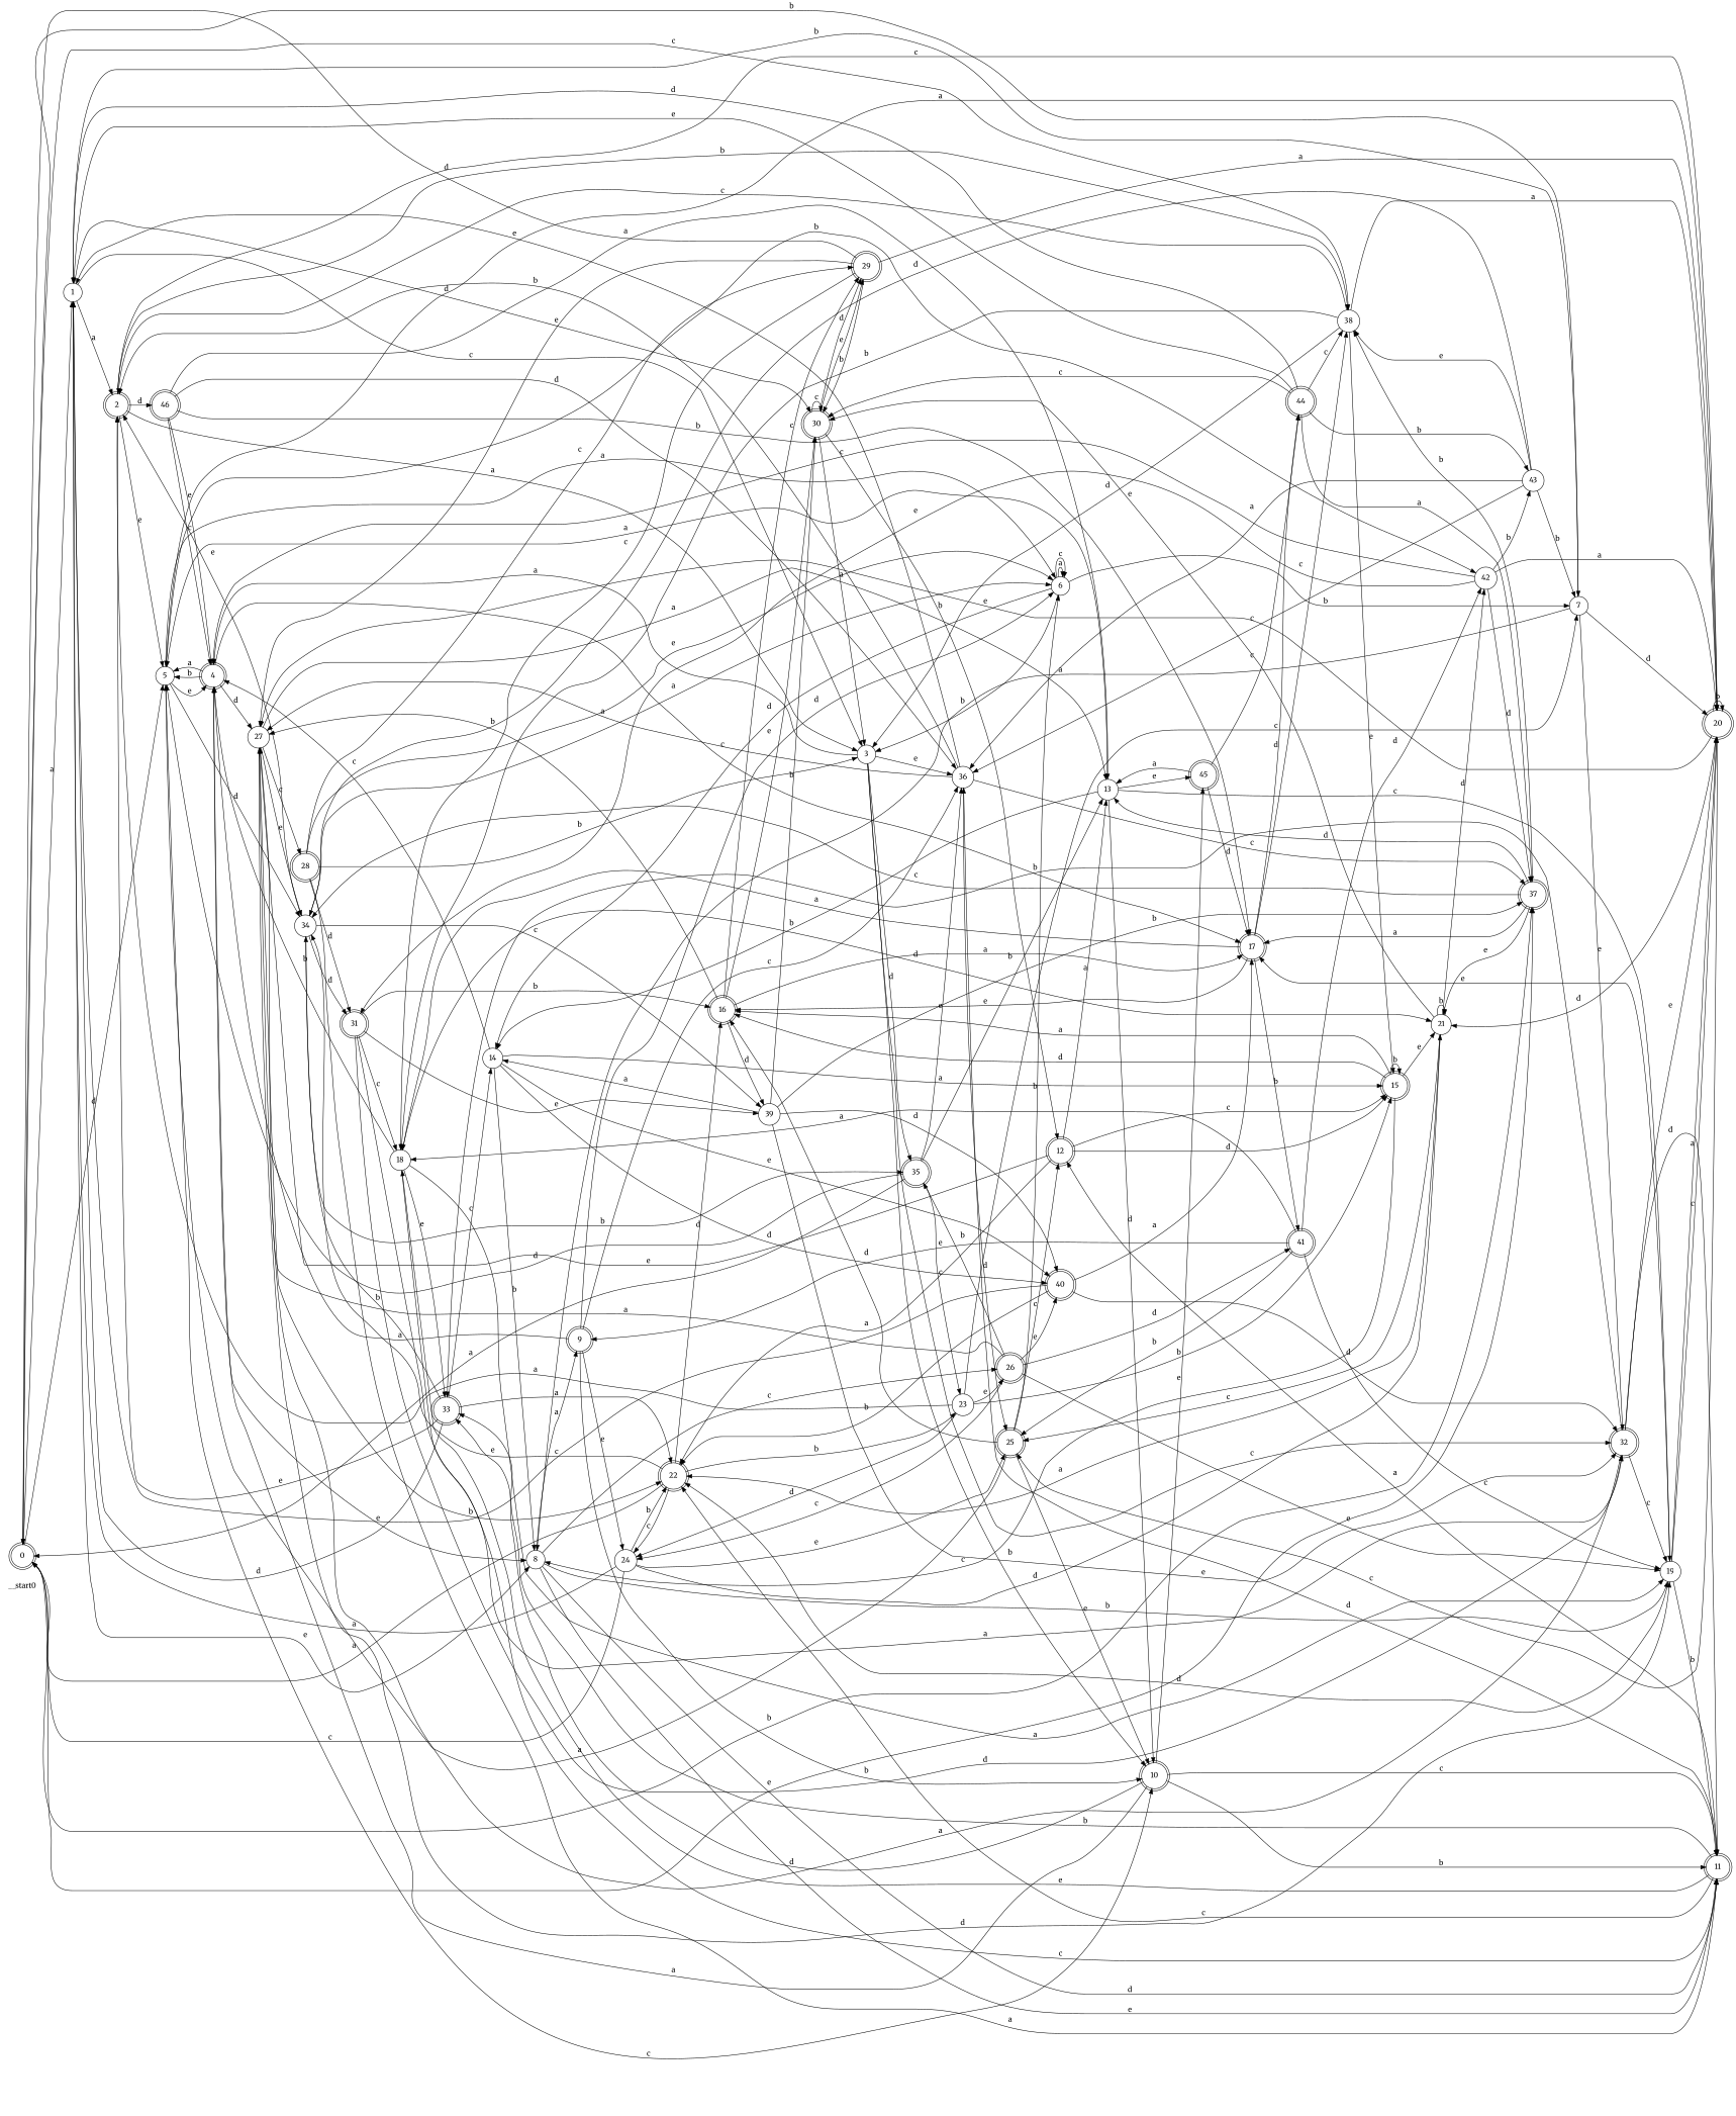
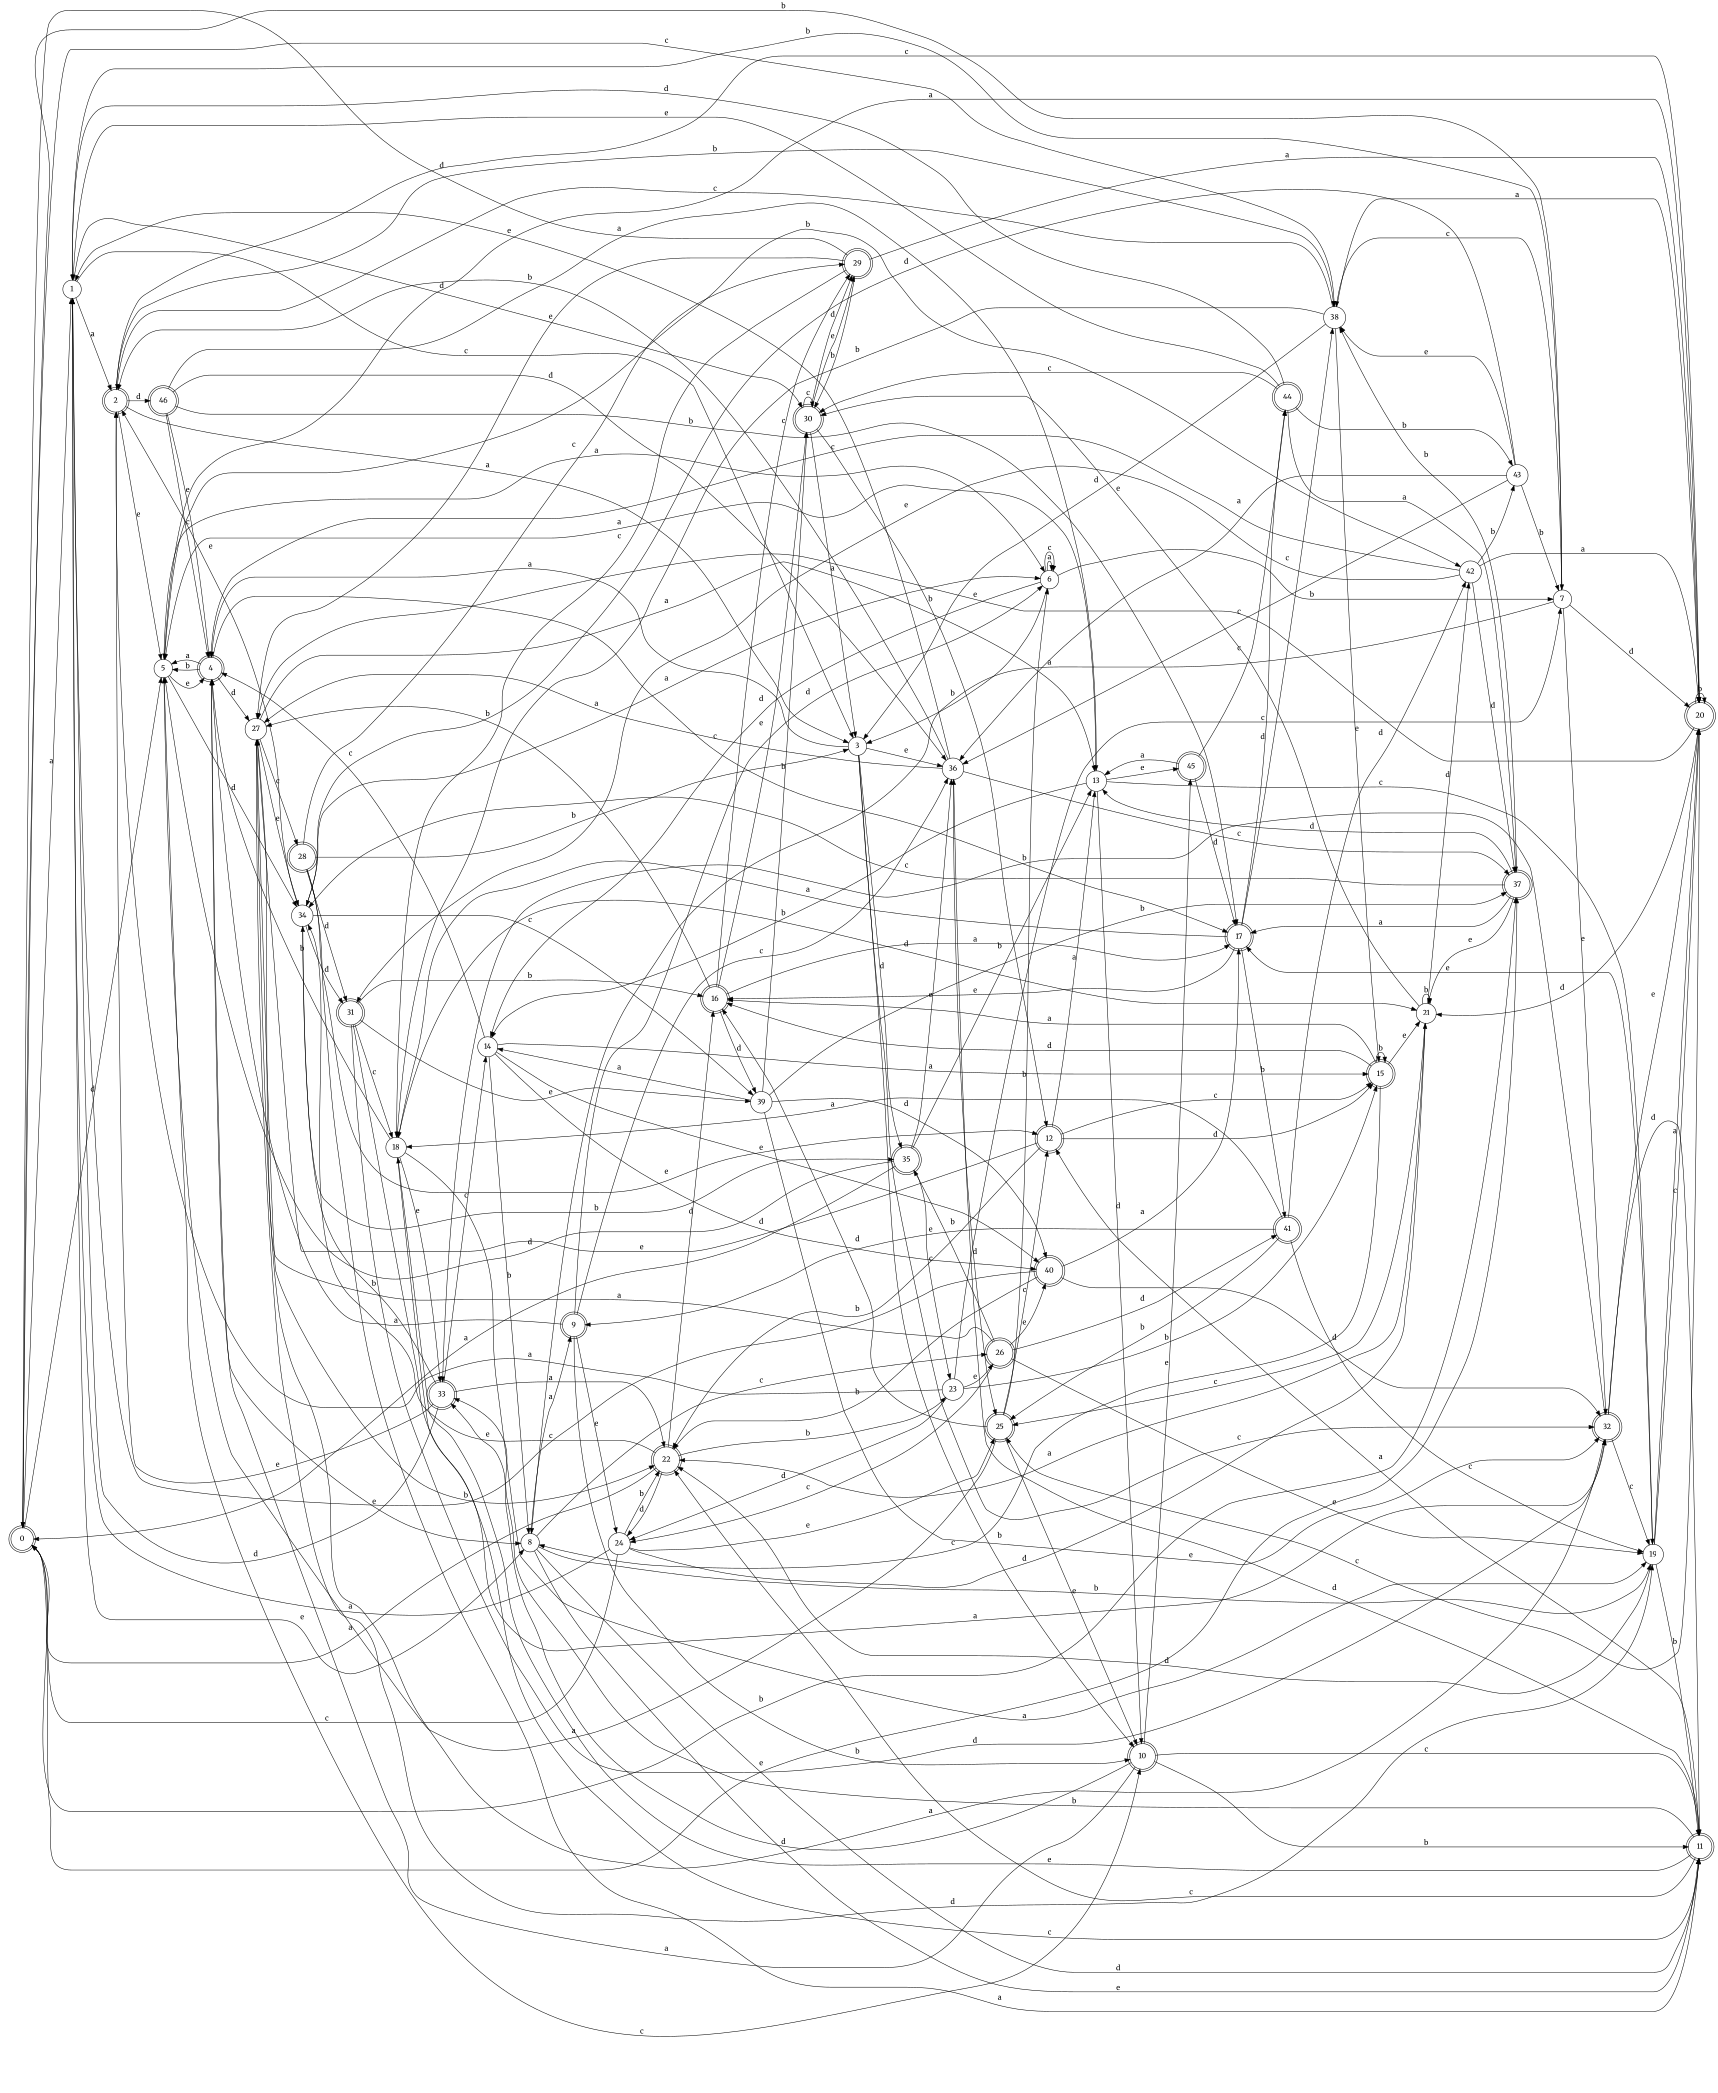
  digraph {
    fontname=Merriweather
    rankdir=LR
    node [fontname=Merriweather shape=doublecircle color=black fillcolor=white style="rounded,filled"]
    edge [fontname=Merriweather]
-   __start0 [shape=none color="" fillcolor="" style=""]
    n2 [label=0]
    n3 [label=1 shape=circle style=filled]
    n4 [label=5 shape=circle style=filled]
    n5 [label=37]
    n6 [label=38 shape=circle style=filled]
    n7 [label=2]
    n8 [label=3 shape=circle style=filled]
    n9 [label=7 shape=circle style=filled]
    n10 [label=8 shape=circle style=filled]
    n11 [label=30]
    n12 [label=4]
    n13 [label=10]
    n14 [label=6 shape=circle style=filled]
    n15 [label=34 shape=circle style=filled]
    n16 [label=42 shape=circle style=filled]
    n17 [label=17]
    n18 [label=13 shape=circle style=filled]
    n19 [label=21 shape=circle style=filled]
    n20 [label=20]
    n21 [label=18 shape=circle style=filled]
    n22 [label=15]
    n23 [label=46]
    n24 [label=32]
    n25 [label=35]
    n26 [label=36 shape=circle style=filled]
    n27 [label=9]
    n28 [label=11]
    n29 [label=19 shape=circle style=filled]
    n30 [label=26]
    n31 [label=12]
    n32 [label=29]
    n33 [label=27 shape=circle style=filled]
    n34 [label=25]
    n35 [label=33]
    n36 [label=45]
    n37 [label=23 shape=circle style=filled]
    n38 [label=16]
    n39 [label=41]
    n40 [label=44]
    n41 [label=22]
    n42 [label=28]
    n43 [label=14 shape=circle style=filled]
    n44 [label=39 shape=circle style=filled]
    n45 [label=31]
    n46 [label=43 shape=circle style=filled]
    n47 [label=40]
    n48 [label=24 shape=circle style=filled]
    n2 -> n3 [label=a]
    n2 -> n4 [label=d]
    n2 -> n5 [label=b]
    n2 -> n5 [label=e]
    n2 -> n6 [label=c]
    n3 -> n7 [label=a]
    n3 -> n8 [label=c]
    n3 -> n9 [label=b]
    n3 -> n10 [label=e]
    n3 -> n11 [label=d]
    n4 -> n12 [label=e]
    n4 -> n13 [label=c]
    n4 -> n14 [label=a]
    n4 -> n15 [label=d]
    n4 -> n16 [label=b]
    n5 -> n6 [label=b]
    n5 -> n15 [label=c]
    n5 -> n17 [label=a]
    n5 -> n18 [label=d]
    n5 -> n19 [label=e]
    n6 -> n7 [label=c]
    n6 -> n8 [label=d]
    n6 -> n20 [label=a]
    n6 -> n21 [label=b]
    n6 -> n22 [label=e]
    n7 -> n4 [label=e]
    n7 -> n6 [label=b]
    n7 -> n8 [label=a]
    n7 -> n20 [label=c]
    n7 -> n23 [label=d]
    n8 -> n12 [label=a]
    n8 -> n13 [label=b]
    n8 -> n24 [label=c]
    n8 -> n25 [label=d]
    n8 -> n26 [label=e]
    n9 -> n2 [label=b]
-   n40 -> n6 [label=c]
+   n9 -> n6 [label=c]
    n9 -> n10 [label=a]
    n9 -> n20 [label=d]
    n9 -> n24 [label=e]
    n10 -> n27 [label=a]
    n10 -> n28 [label=d]
    n10 -> n28 [label=e]
    n10 -> n29 [label=b]
    n10 -> n30 [label=c]
    n11 -> n8 [label=a]
    n11 -> n11 [label=c]
    n11 -> n31 [label=b]
    n11 -> n32 [label=d]
    n11 -> n32 [label=e]
    n12 -> n4 [label=a]
    n12 -> n4 [label=b]
    n12 -> n10 [label=e]
    n12 -> n17 [label=c]
    n12 -> n33 [label=d]
    n13 -> n12 [label=a]
    n13 -> n28 [label=b]
    n13 -> n28 [label=c]
    n13 -> n35 [label=d]
    n13 -> n36 [label=e]
    n14 -> n8 [label=b]
    n14 -> n9 [label=b]
    n14 -> n14 [label=a]
    n14 -> n14 [label=c]
    n14 -> n43 [label=d]
    n15 -> n7 [label=e]
    n15 -> n14 [label=a]
    n15 -> n25 [label=b]
    n15 -> n44 [label=c]
    n15 -> n45 [label=d]
    n16 -> n5 [label=d]
    n16 -> n12 [label=c]
    n16 -> n20 [label=a]
    n16 -> n45 [label=e]
    n16 -> n46 [label=b]
    n17 -> n6 [label=c]
    n17 -> n21 [label=a]
    n17 -> n38 [label=e]
    n17 -> n39 [label=b]
    n17 -> n40 [label=d]
    n18 -> n4 [label=a]
    n18 -> n13 [label=d]
    n18 -> n29 [label=c]
    n18 -> n36 [label=e]
    n18 -> n43 [label=b]
    n19 -> n11 [label=e]
    n19 -> n16 [label=d]
    n19 -> n19 [label=b]
    n19 -> n34 [label=c]
    n19 -> n41 [label=a]
    n20 -> n4 [label=a]
    n20 -> n19 [label=d]
    n20 -> n20 [label=b]
    n20 -> n33 [label=e]
    n20 -> n34 [label=c]
    n21 -> n12 [label=b]
    n21 -> n19 [label=d]
    n21 -> n28 [label=c]
    n21 -> n29 [label=a]
    n21 -> n35 [label=e]
    n22 -> n10 [label=c]
    n22 -> n19 [label=e]
    n22 -> n22 [label=b]
    n22 -> n38 [label=a]
    n22 -> n38 [label=d]
    n23 -> n12 [label=c]
    n23 -> n12 [label=e]
    n23 -> n17 [label=b]
    n23 -> n18 [label=a]
    n23 -> n26 [label=d]
    n24 -> n20 [label=e]
    n24 -> n28 [label=d]
    n24 -> n29 [label=c]
    n24 -> n33 [label=a]
    n24 -> n35 [label=b]
    n25 -> n2 [label=a]
    n25 -> n4 [label=d]
    n25 -> n18 [label=b]
    n25 -> n26 [label=e]
    n25 -> n37 [label=c]
    n26 -> n3 [label=e]
    n26 -> n5 [label=c]
    n26 -> n7 [label=b]
    n26 -> n33 [label=a]
    n26 -> n34 [label=d]
    n27 -> n12 [label=a]
    n27 -> n13 [label=b]
    n27 -> n14 [label=d]
    n27 -> n26 [label=c]
    n27 -> n48 [label=e]
    n28 -> n21 [label=e]
    n28 -> n26 [label=d]
    n28 -> n31 [label=a]
    n28 -> n35 [label=b]
    n28 -> n41 [label=c]
    n29 -> n17 [label=e]
    n29 -> n20 [label=a]
    n29 -> n20 [label=c]
    n29 -> n28 [label=b]
    n29 -> n41 [label=d]
    n30 -> n25 [label=b]
    n30 -> n29 [label=e]
    n30 -> n33 [label=a]
    n30 -> n39 [label=d]
    n30 -> n47 [label=e]
    n30 -> n48 [label=c]
    n31 -> n18 [label=a]
    n31 -> n22 [label=c]
    n31 -> n22 [label=d]
    n31 -> n33 [label=e]
-   n31 -> n41 [label=a]
+   n31 -> n41 [label=b]
    n32 -> n2 [label=d]
    n32 -> n11 [label=b]
    n32 -> n20 [label=a]
    n32 -> n21 [label=c]
    n32 -> n33 [label=e]
    n33 -> n15 [label=e]
    n33 -> n18 [label=a]
    n33 -> n29 [label=d]
    n33 -> n41 [label=b]
    n33 -> n42 [label=c]
    n34 -> n4 [label=a]
    n34 -> n13 [label=e]
    n34 -> n14 [label=b]
    n34 -> n31 [label=c]
    n34 -> n38 [label=d]
    n35 -> n3 [label=d]
    n35 -> n7 [label=e]
    n35 -> n15 [label=b]
    n35 -> n41 [label=a]
    n35 -> n43 [label=c]
    n36 -> n17 [label=d]
    n36 -> n18 [label=a]
    n36 -> n40 [label=c]
    n37 -> n7 [label=a]
    n37 -> n9 [label=c]
    n37 -> n22 [label=b]
    n37 -> n30 [label=e]
    n37 -> n48 [label=d]
    n38 -> n11 [label=e]
    n38 -> n17 [label=a]
    n38 -> n32 [label=c]
    n38 -> n33 [label=b]
    n38 -> n44 [label=d]
    n39 -> n16 [label=d]
    n39 -> n21 [label=a]
    n39 -> n27 [label=e]
    n39 -> n29 [label=c]
    n39 -> n34 [label=b]
    n40 -> n3 [label=d]
    n40 -> n3 [label=e]
    n40 -> n5 [label=a]
    n40 -> n11 [label=c]
    n40 -> n46 [label=b]
    n41 -> n2 [label=a]
    n41 -> n15 [label=e]
    n41 -> n37 [label=b]
    n41 -> n38 [label=d]
-   n41 -> n48 [label=c]
+   n41 -> n48 [label=d]
    n42 -> n8 [label=b]
    n42 -> n28 [label=a]
-   n42 -> n14 [label=e]
+   n42 -> n31 [label=e]
    n42 -> n32 [label=c]
    n42 -> n45 [label=d]
    n43 -> n10 [label=b]
    n43 -> n12 [label=c]
    n43 -> n22 [label=a]
    n43 -> n47 [label=d]
    n43 -> n47 [label=e]
    n44 -> n5 [label=b]
    n44 -> n11 [label=b]
    n44 -> n24 [label=e]
    n44 -> n43 [label=a]
    n44 -> n47 [label=d]
    n45 -> n21 [label=c]
    n45 -> n24 [label=a]
    n45 -> n24 [label=d]
    n45 -> n38 [label=b]
    n45 -> n44 [label=e]
    n46 -> n6 [label=e]
    n46 -> n9 [label=b]
    n46 -> n15 [label=d]
    n46 -> n26 [label=a]
    n46 -> n26 [label=c]
    n47 -> n3 [label=c]
    n47 -> n17 [label=a]
    n47 -> n24 [label=d]
    n47 -> n41 [label=b]
    n48 -> n2 [label=c]
    n48 -> n3 [label=a]
    n48 -> n19 [label=d]
    n48 -> n34 [label=e]
    n48 -> n41 [label=b]
  }
